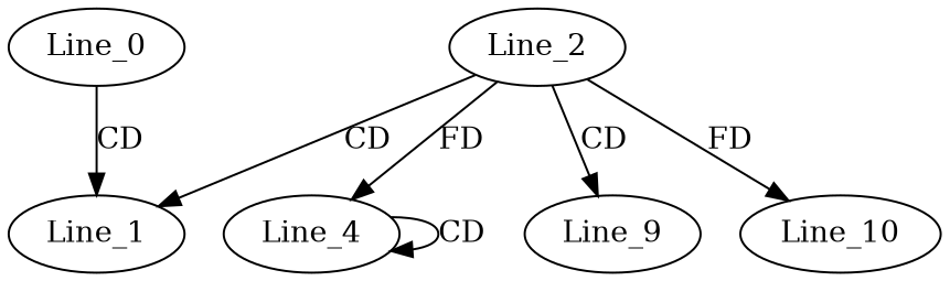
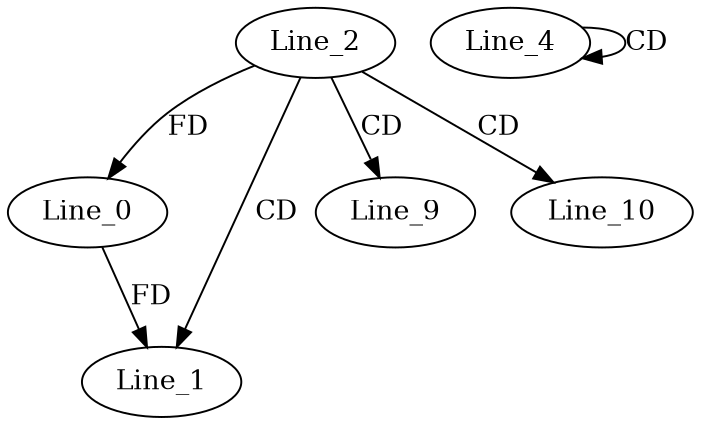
  digraph {
    Line_0
    Line_1
    Line_2
    Line_4
    Line_9
    Line_10
-   Line_0 -> Line_1 [label=CD]
+   Line_0 -> Line_1 [label=FD]
    Line_2 -> Line_1 [label=CD]
-   Line_2 -> Line_4 [label=FD]
+   Line_2 -> Line_0 [label=FD]
    Line_2 -> Line_9 [label=CD]
-   Line_2 -> Line_10 [label=FD]
+   Line_2 -> Line_10 [label=CD]
    Line_4 -> Line_4 [label=CD]
  }
